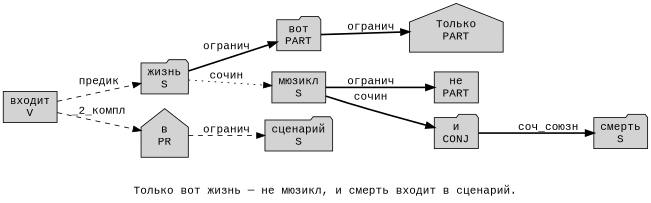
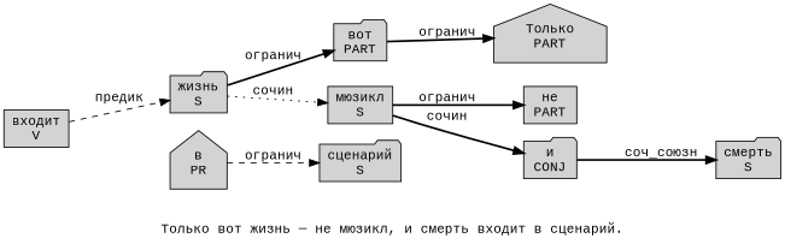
  digraph {
    fontname="Liberation Mono"
    label="Только вот жизнь — не мюзикл, и смерть входит в сценарий."
    rankdir=LR
    node [fillcolor=lightgray fontname="Liberation Mono" penwidth=1 shape=folder style=filled]
    edge [fontname="Liberation Mono" style=bold]
    n1 [label="Только\nPART" shape=house]
    n2 [label="вот\nPART"]
    n3 [label="жизнь\nS"]
    n4 [label="мюзикл\nS" shape=box]
    n5 [label="не\nPART" shape=box]
    n6 [label="и\nCONJ"]
    n7 [label="смерть\nS"]
    n8 [label="входит\nV" shape=box]
    n9 [label="в\nPR" shape=house]
    n10 [label="сценарий\nS"]
    n2 -> n1 [label="огранич"]
    n3 -> n2 [label="огранич"]
    n3 -> n4 [label="сочин" style=dotted]
    n4 -> n5 [label="огранич"]
    n4 -> n6 [label="сочин"]
    n6 -> n7 [label="соч_союзн"]
    n8 -> n3 [label="предик" style=dashed]
-   n8 -> n9 [label="_2_компл" style=dashed]
    n9 -> n10 [label="огранич" style=dashed]
  }
